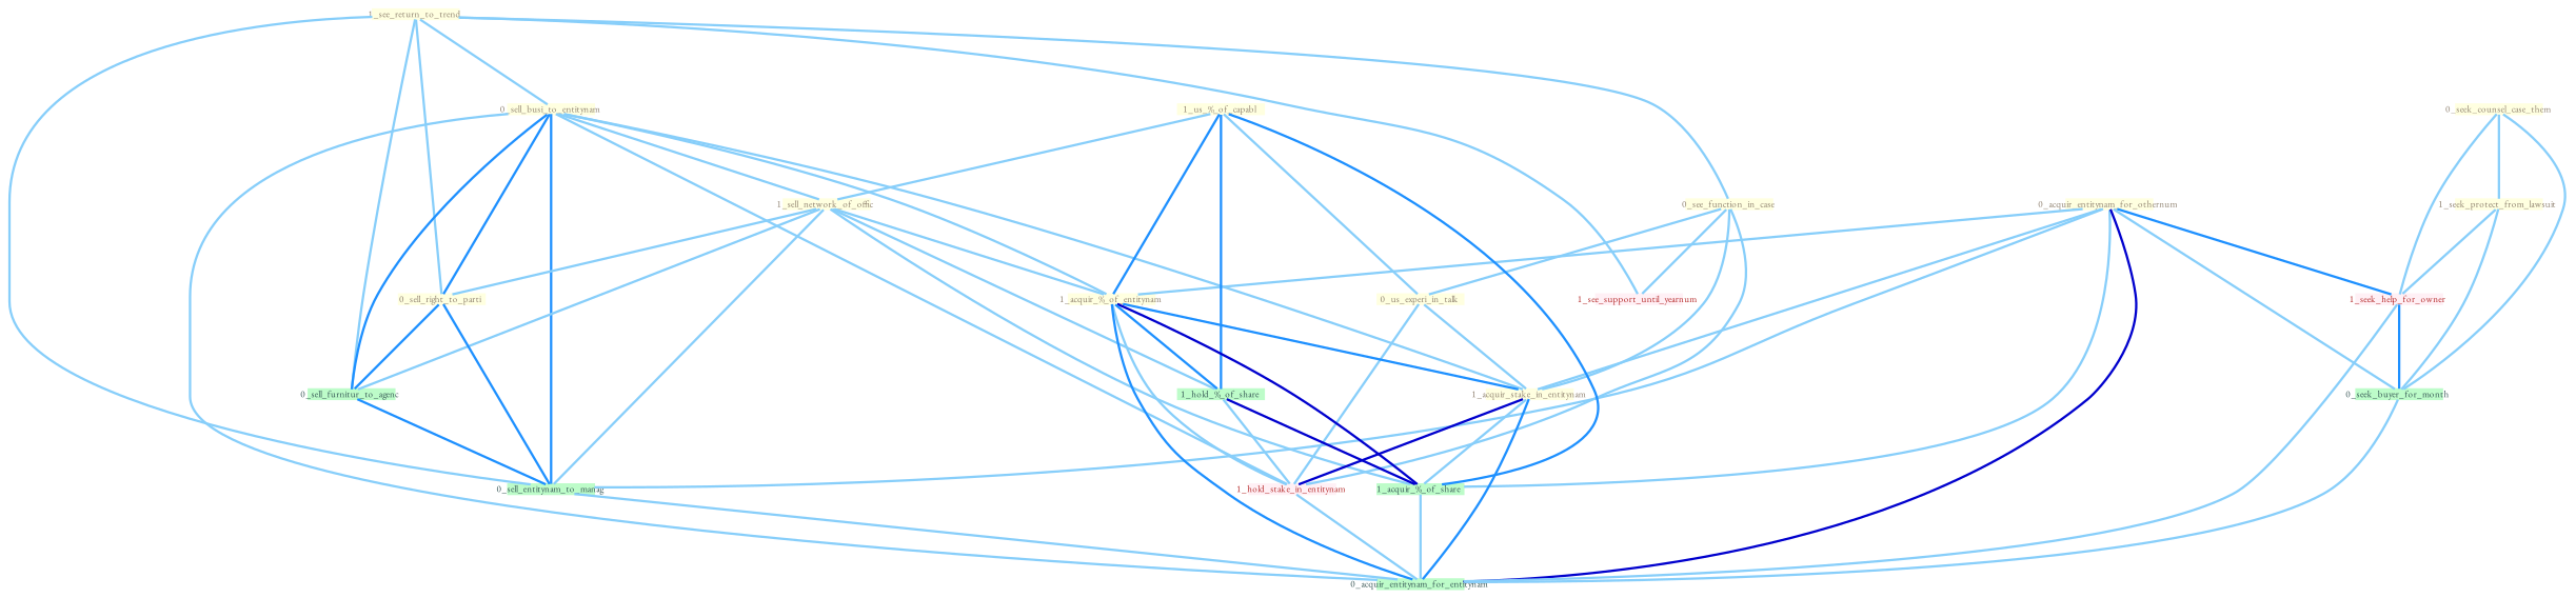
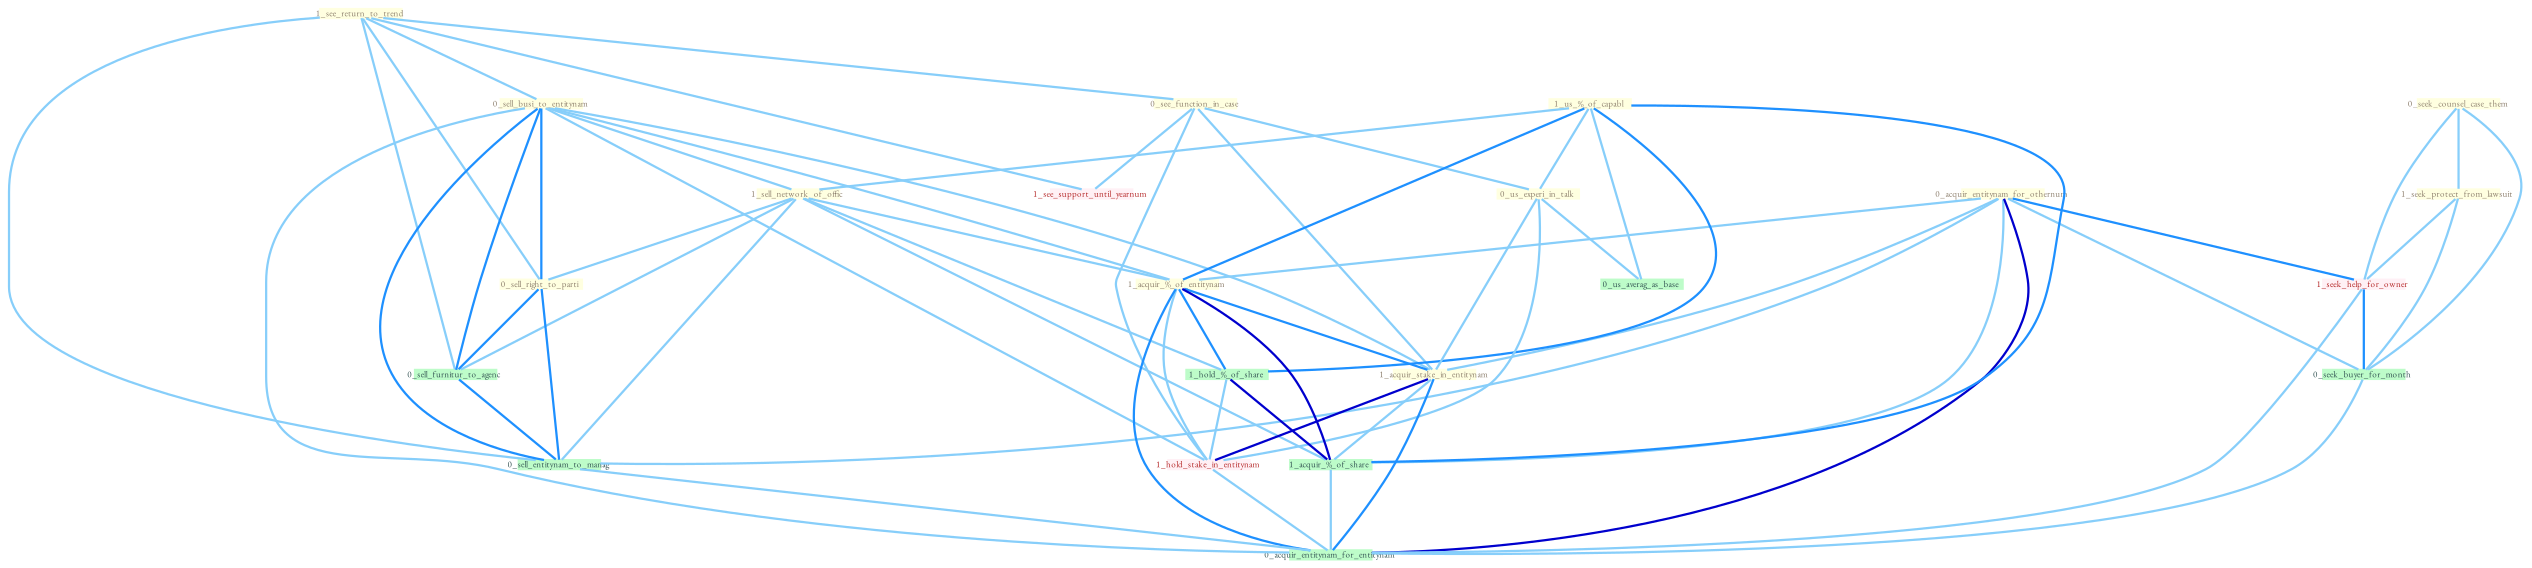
  graph {
    fontname="EB Garamond"
    node [color="#ffffe0" fixedsize=true fontcolor="#8b7d6b" fontname="EB Garamond" fontsize=4 shape=polygon style=filled]
    edge [color="#87cefa" fontname="EB Garamond" w=1]
    "0_acquir_entitynam_for_othernum " [height=.06 width=.5]
    "1_see_return_to_trend " [height=.06 width=.5]
    n3 [height=.06 label="0_seek_counsel_case_them" width=.5]
    "0_sell_busi_to_entitynam " [height=.06 width=.5]
    "0_see_function_in_case " [height=.06 width=.5]
    "1_us_%_of_capabl " [height=.06 width=.5]
    "1_seek_protect_from_lawsuit " [height=.06 width=.5]
    "1_sell_network_of_offic " [height=.06 width=.5]
    "0_us_experi_in_talk " [height=.06 width=.5]
    "1_acquir_%_of_entitynam " [height=.06 width=.5]
    "1_acquir_stake_in_entitynam " [height=.06 width=.5]
    "0_sell_right_to_parti " [height=.06 width=.5]
    "1_hold_stake_in_entitynam " [color="#fff0f5" fontcolor="#b22222" height=.06 width=.5]
    "1_seek_help_for_owner " [color="#fff0f5" fontcolor="#b22222" height=.06 width=.5]
    "1_see_support_until_yearnum " [color="#fff0f5" fontcolor="#b22222" height=.06 width=.5]
    "0_seek_buyer_for_month " [color="#BDFCC9" fontcolor="#2f4f4f" height=.06 width=.5]
    "1_acquir_%_of_share " [color="#BDFCC9" fontcolor="#2f4f4f" height=.06 width=.5]
    "0_sell_entitynam_to_manag " [color="#BDFCC9" fontcolor="#2f4f4f" height=.06 width=.5]
    "0_acquir_entitynam_for_entitynam " [color="#BDFCC9" fontcolor="#2f4f4f" height=.06 width=.5]
    "0_sell_furnitur_to_agenc " [color="#BDFCC9" fontcolor="#2f4f4f" height=.06 width=.5]
    "1_hold_%_of_share " [color="#BDFCC9" fontcolor="#2f4f4f" height=.06 width=.5]
+   "0_us_averag_as_base " [color="#BDFCC9" fontcolor="#2f4f4f" height=.06 width=.5]
    subgraph sub_1 {
      "0_acquir_entitynam_for_othernum "
      "1_see_return_to_trend "
      n3
      "0_sell_busi_to_entitynam "
      "0_see_function_in_case "
      "1_us_%_of_capabl "
      "1_seek_protect_from_lawsuit "
      "1_sell_network_of_offic "
      "0_us_experi_in_talk "
      "1_acquir_%_of_entitynam "
      "1_acquir_stake_in_entitynam "
      "0_sell_right_to_parti "
    }
    subgraph sub_2 {
      "1_hold_stake_in_entitynam "
      "1_seek_help_for_owner "
      "1_see_support_until_yearnum "
    }
    "0_acquir_entitynam_for_othernum " -- "1_acquir_%_of_entitynam "
    "0_acquir_entitynam_for_othernum " -- "1_acquir_stake_in_entitynam "
    "0_acquir_entitynam_for_othernum " -- "1_seek_help_for_owner " [color="#1e90ff"]
    "0_acquir_entitynam_for_othernum " -- "0_seek_buyer_for_month "
    "0_acquir_entitynam_for_othernum " -- "1_acquir_%_of_share "
    "0_acquir_entitynam_for_othernum " -- "0_sell_entitynam_to_manag "
    "0_acquir_entitynam_for_othernum " -- "0_acquir_entitynam_for_entitynam " [color="#0000cd" w=3]
    "1_see_return_to_trend " -- "0_sell_busi_to_entitynam "
    "1_see_return_to_trend " -- "0_see_function_in_case "
    "1_see_return_to_trend " -- "0_sell_right_to_parti "
    "1_see_return_to_trend " -- "1_see_support_until_yearnum "
    "1_see_return_to_trend " -- "0_sell_entitynam_to_manag "
    "1_see_return_to_trend " -- "0_sell_furnitur_to_agenc "
    n3 -- "1_seek_protect_from_lawsuit "
    n3 -- "1_seek_help_for_owner "
    n3 -- "0_seek_buyer_for_month "
    "0_sell_busi_to_entitynam " -- "1_sell_network_of_offic "
    "0_sell_busi_to_entitynam " -- "1_acquir_%_of_entitynam "
    "0_sell_busi_to_entitynam " -- "1_acquir_stake_in_entitynam "
    "0_sell_busi_to_entitynam " -- "0_sell_right_to_parti " [color="#1e90ff" w=2]
    "0_sell_busi_to_entitynam " -- "1_hold_stake_in_entitynam "
    "0_sell_busi_to_entitynam " -- "0_sell_entitynam_to_manag " [color="#1e90ff" w=2]
    "0_sell_busi_to_entitynam " -- "0_acquir_entitynam_for_entitynam "
    "0_sell_busi_to_entitynam " -- "0_sell_furnitur_to_agenc " [color="#1e90ff" w=2]
    "0_see_function_in_case " -- "0_us_experi_in_talk "
    "0_see_function_in_case " -- "1_acquir_stake_in_entitynam "
    "0_see_function_in_case " -- "1_hold_stake_in_entitynam "
    "0_see_function_in_case " -- "1_see_support_until_yearnum "
    "1_us_%_of_capabl " -- "1_sell_network_of_offic "
    "1_us_%_of_capabl " -- "0_us_experi_in_talk "
    "1_us_%_of_capabl " -- "1_acquir_%_of_entitynam " [color="#1e90ff" w=2]
    "1_us_%_of_capabl " -- "1_acquir_%_of_share " [color="#1e90ff" w=2]
    "1_us_%_of_capabl " -- "1_hold_%_of_share " [color="#1e90ff" w=2]
+   "1_us_%_of_capabl " -- "0_us_averag_as_base "
    "1_seek_protect_from_lawsuit " -- "1_seek_help_for_owner "
    "1_seek_protect_from_lawsuit " -- "0_seek_buyer_for_month "
    "1_sell_network_of_offic " -- "1_acquir_%_of_entitynam "
    "1_sell_network_of_offic " -- "0_sell_right_to_parti "
    "1_sell_network_of_offic " -- "1_acquir_%_of_share "
    "1_sell_network_of_offic " -- "0_sell_entitynam_to_manag "
    "1_sell_network_of_offic " -- "0_sell_furnitur_to_agenc "
    "1_sell_network_of_offic " -- "1_hold_%_of_share "
    "0_us_experi_in_talk " -- "1_acquir_stake_in_entitynam "
    "0_us_experi_in_talk " -- "1_hold_stake_in_entitynam "
+   "0_us_experi_in_talk " -- "0_us_averag_as_base "
    "1_acquir_%_of_entitynam " -- "1_acquir_stake_in_entitynam " [color="#1e90ff" w=2]
    "1_acquir_%_of_entitynam " -- "1_hold_stake_in_entitynam "
    "1_acquir_%_of_entitynam " -- "1_acquir_%_of_share " [color="#0000cd" w=3]
    "1_acquir_%_of_entitynam " -- "0_acquir_entitynam_for_entitynam " [color="#1e90ff" w=2]
    "1_acquir_%_of_entitynam " -- "1_hold_%_of_share " [color="#1e90ff" w=2]
    "1_acquir_stake_in_entitynam " -- "1_hold_stake_in_entitynam " [color="#0000cd" w=3]
    "1_acquir_stake_in_entitynam " -- "1_acquir_%_of_share "
    "1_acquir_stake_in_entitynam " -- "0_acquir_entitynam_for_entitynam " [color="#1e90ff" w=2]
    "0_sell_right_to_parti " -- "0_sell_entitynam_to_manag " [color="#1e90ff" w=2]
    "0_sell_right_to_parti " -- "0_sell_furnitur_to_agenc " [color="#1e90ff" w=2]
    "1_hold_stake_in_entitynam " -- "0_acquir_entitynam_for_entitynam "
    "1_seek_help_for_owner " -- "0_seek_buyer_for_month " [color="#1e90ff" w=2]
    "1_seek_help_for_owner " -- "0_acquir_entitynam_for_entitynam "
    "0_seek_buyer_for_month " -- "0_acquir_entitynam_for_entitynam "
    "1_acquir_%_of_share " -- "0_acquir_entitynam_for_entitynam "
    "0_sell_entitynam_to_manag " -- "0_acquir_entitynam_for_entitynam "
    "0_sell_furnitur_to_agenc " -- "0_sell_entitynam_to_manag " [color="#1e90ff" w=2]
    "1_hold_%_of_share " -- "1_hold_stake_in_entitynam "
    "1_hold_%_of_share " -- "1_acquir_%_of_share " [color="#0000cd" w=3]
  }
